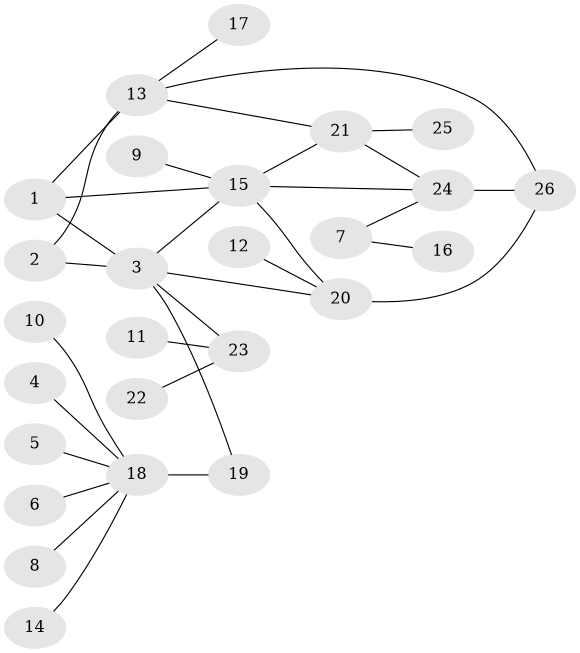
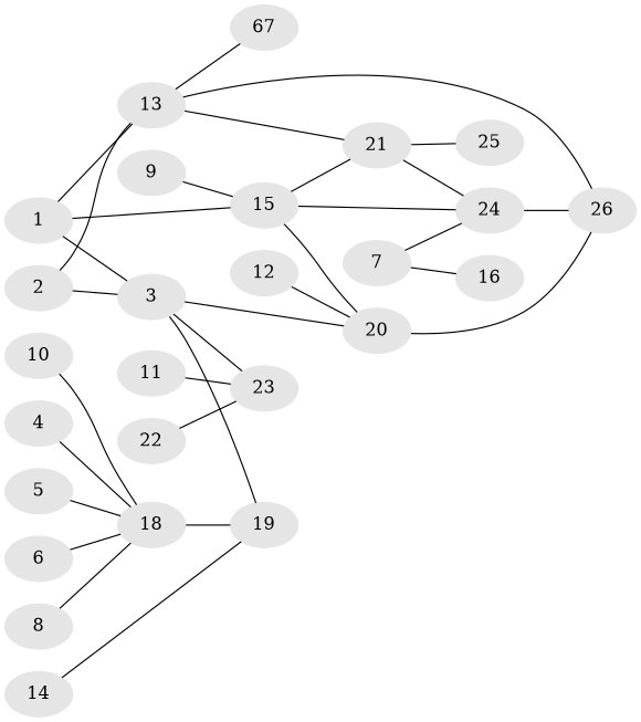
  graph {
    rankdir=LR
    node [color=gray90 style=filled]
    edge [weight=1.0]
    1
    3
    13
    15
    23
    20
    19
    26
-   17
+   17 [label=67]
    21
    24
    2
    18
    4
    5
    6
    7
    16
    8
    9
    10
    11
    12
    25
    14
    22
    1 -- 3
    1 -- 13
    1 -- 15
-   3 -- 15
    3 -- 23
    3 -- 20
    3 -- 19
    13 -- 26
    13 -- 17
    13 -- 21
    15 -- 20
    15 -- 21
    15 -- 24
    20 -- 26
    21 -- 24
    21 -- 25
    24 -- 26
    2 -- 3
    2 -- 13
    18 -- 19
    4 -- 18
    5 -- 18
    6 -- 18
    7 -- 24
    7 -- 16
    8 -- 18
    9 -- 15
    10 -- 18
    11 -- 23
    12 -- 20
-   14 -- 18
+   14 -- 19
    22 -- 23
  }
